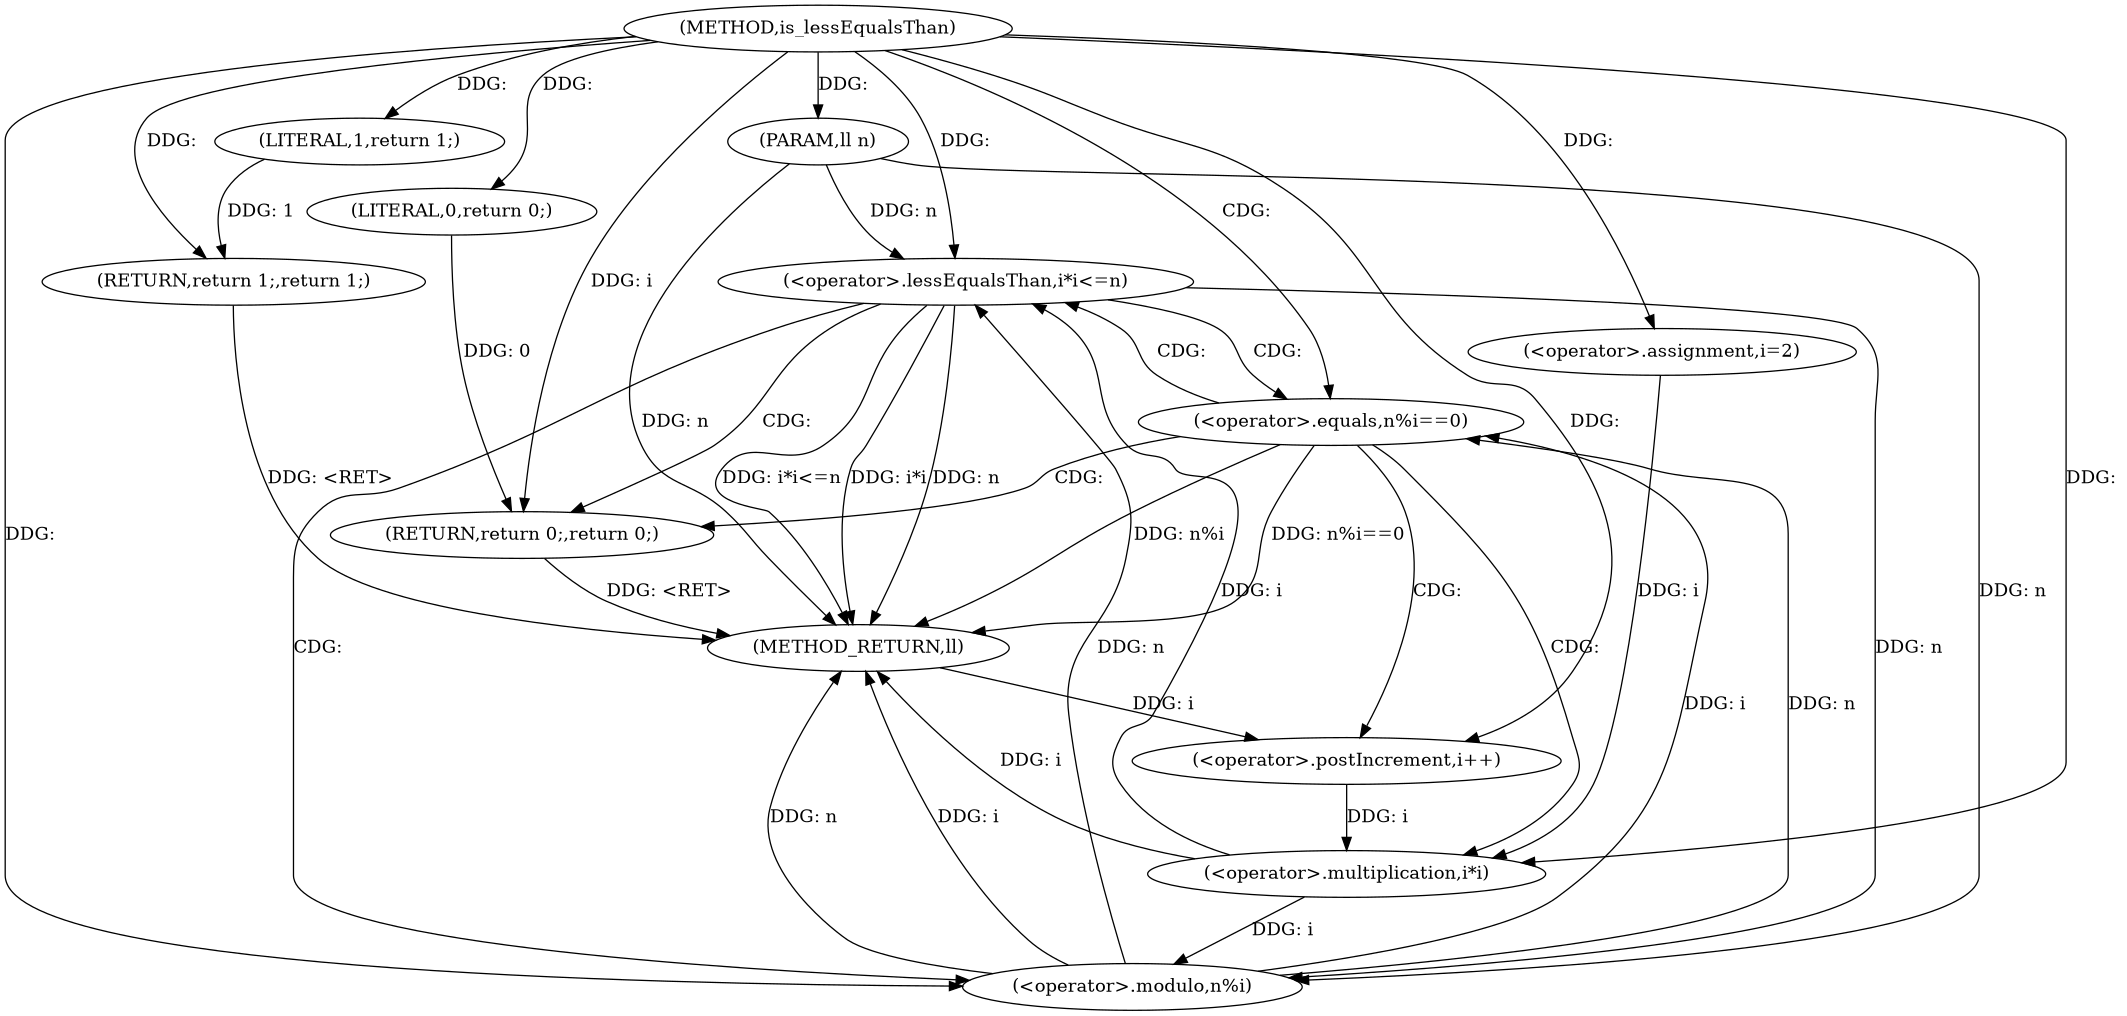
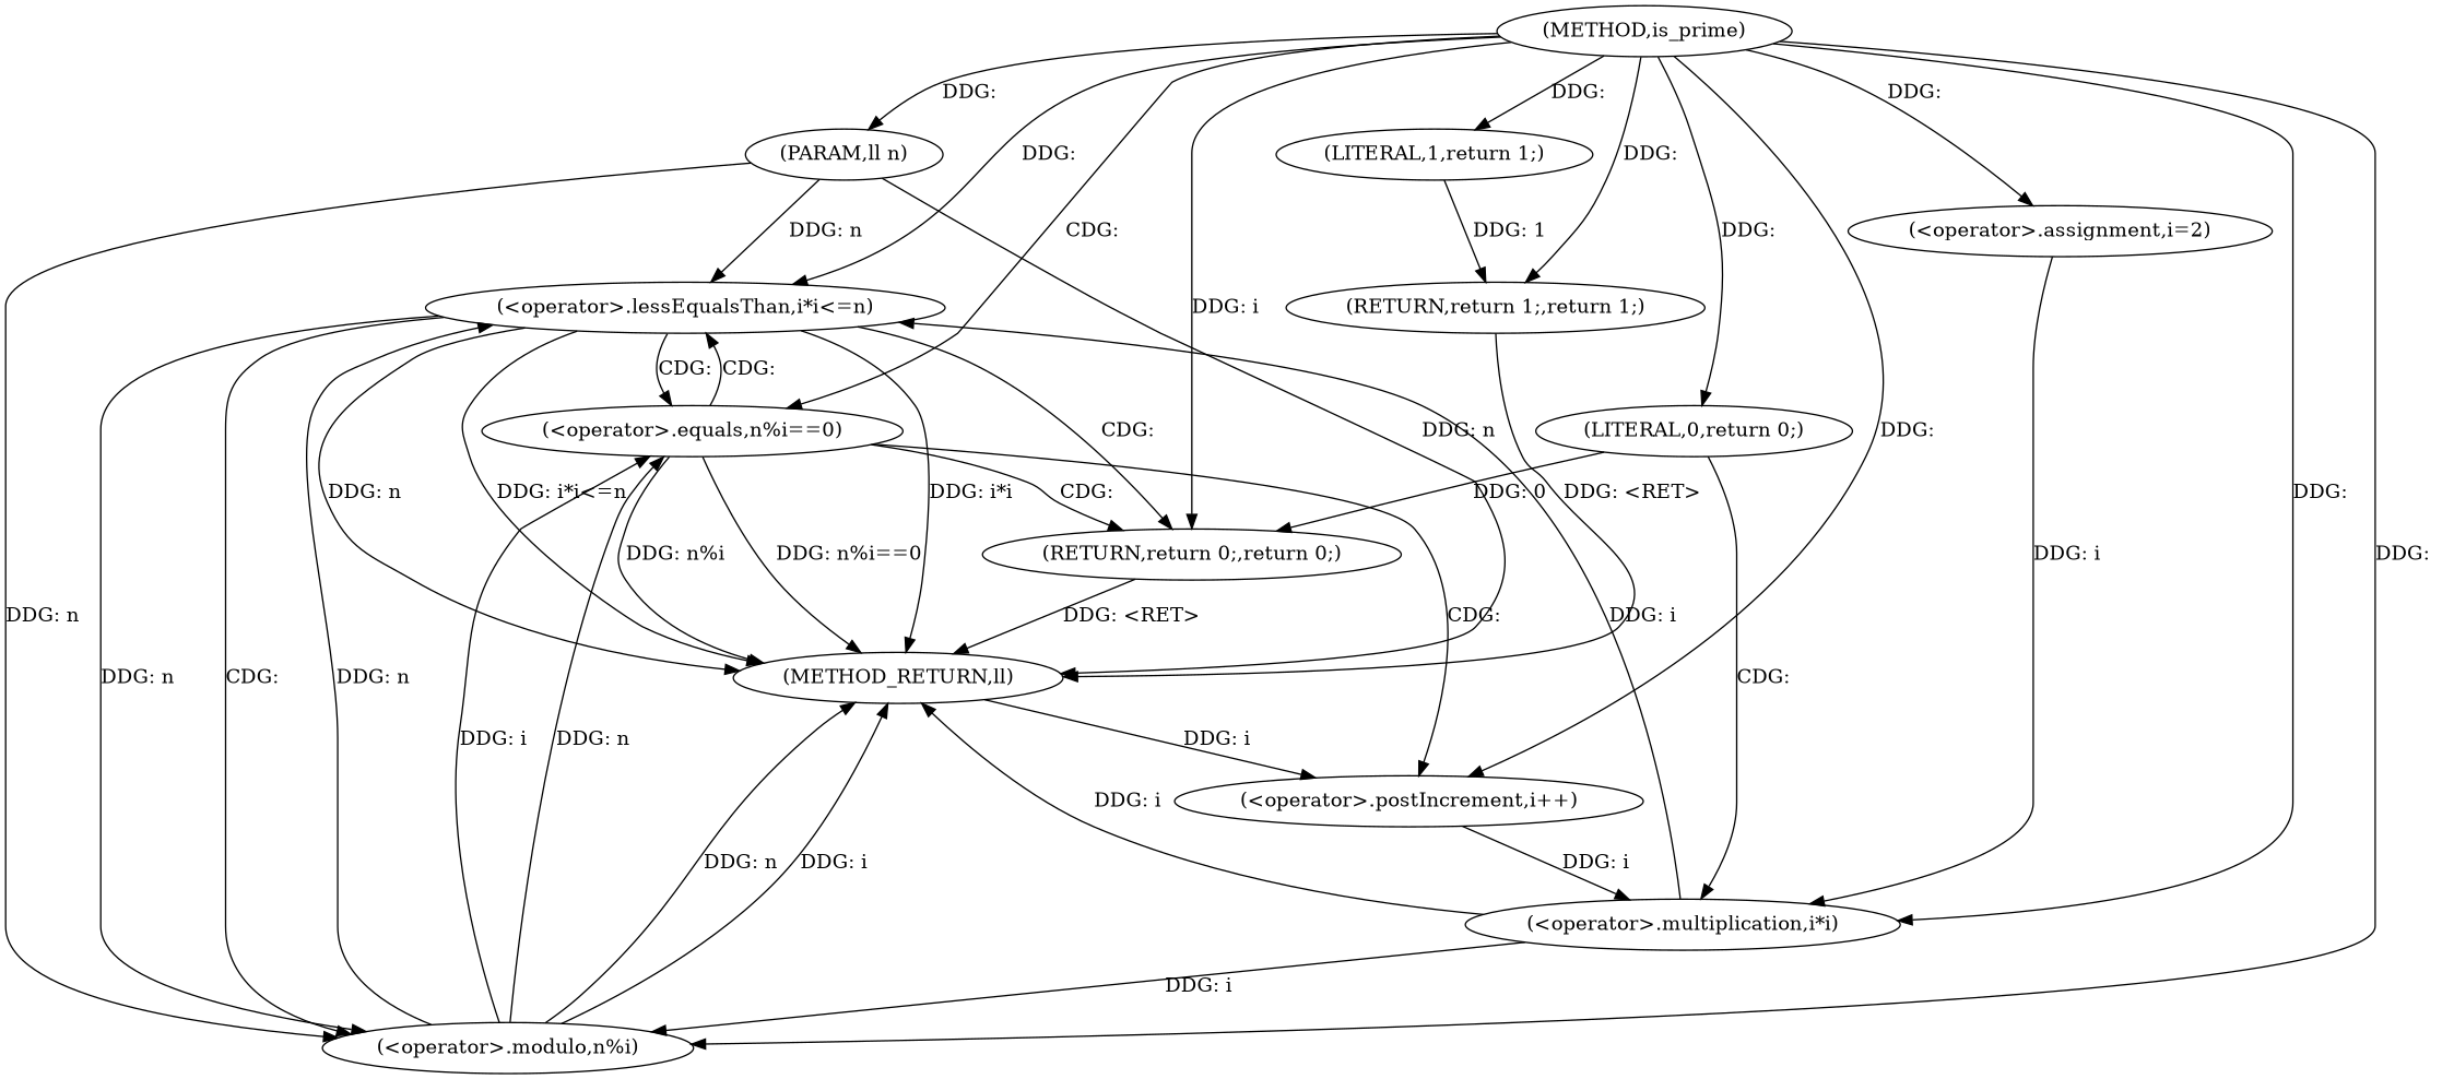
  digraph {
-   n1 [label="(METHOD,is_lessEqualsThan)"]
+   n1 [label="(METHOD,is_prime)"]
    n2 [label="(PARAM,ll n)"]
    n3 [label="(RETURN,return 1;,return 1;)"]
    n4 [label="(<operator>.assignment,i=2)"]
    n5 [label="(<operator>.lessEqualsThan,i*i<=n)"]
    n6 [label="(<operator>.postIncrement,i++)"]
    n7 [label="(LITERAL,1,return 1;)"]
    n8 [label="(<operator>.multiplication,i*i)"]
    n9 [label="(<operator>.equals,n%i==0)"]
    n10 [label="(RETURN,return 0;,return 0;)"]
    n11 [label="(LITERAL,0,return 0;)"]
    n12 [label="(<operator>.modulo,n%i)"]
    n13 [label="(METHOD_RETURN,ll)"]
    n1 -> n2 [label="DDG: "]
    n1 -> n3 [label="DDG: "]
    n1 -> n4 [label="DDG: "]
    n1 -> n5 [label="DDG: "]
    n1 -> n6 [label="DDG: "]
    n1 -> n7 [label="DDG: "]
    n1 -> n8 [label="DDG: "]
    n1 -> n9 [label="CDG: "]
    n1 -> n10 [label="DDG: i"]
    n1 -> n11 [label="DDG: "]
    n1 -> n12 [label="DDG: "]
    n2 -> n5 [label="DDG: n"]
    n2 -> n12 [label="DDG: n"]
    n2 -> n13 [label="DDG: n"]
    n3 -> n13 [label="DDG: <RET>"]
    n4 -> n8 [label="DDG: i"]
    n5 -> n9 [label="CDG: "]
    n5 -> n10 [label="CDG: "]
    n5 -> n12 [label="DDG: n"]
    n5 -> n12 [label="CDG: "]
    n5 -> n13 [label="DDG: i*i"]
    n5 -> n13 [label="DDG: n"]
    n5 -> n13 [label="DDG: i*i<=n"]
    n6 -> n8 [label="DDG: i"]
    n7 -> n3 [label="DDG: 1"]
    n8 -> n5 [label="DDG: i"]
    n8 -> n12 [label="DDG: i"]
    n8 -> n13 [label="DDG: i"]
    n9 -> n5 [label="CDG: "]
    n9 -> n6 [label="CDG: "]
-   n9 -> n8 [label="CDG: "]
+   n11 -> n8 [label="CDG: "]
    n9 -> n10 [label="CDG: "]
    n9 -> n13 [label="DDG: n%i"]
    n9 -> n13 [label="DDG: n%i==0"]
    n10 -> n13 [label="DDG: <RET>"]
    n11 -> n10 [label="DDG: 0"]
    n12 -> n5 [label="DDG: n"]
    n12 -> n9 [label="DDG: i"]
    n12 -> n9 [label="DDG: n"]
    n12 -> n13 [label="DDG: n"]
    n12 -> n13 [label="DDG: i"]
    n13 -> n6 [label="DDG: i"]
  }
